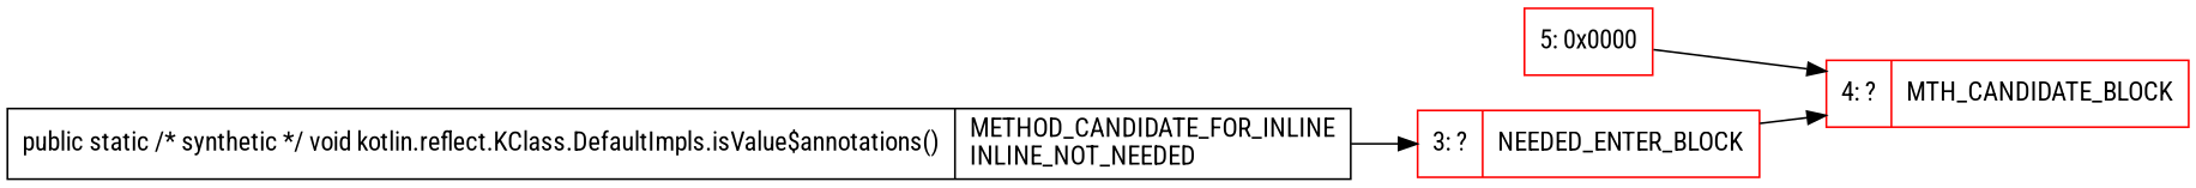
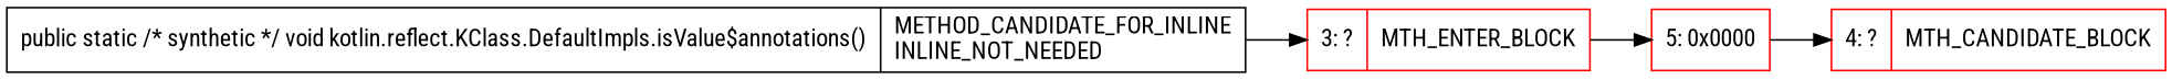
  digraph {
    fontname="Roboto Condensed"
    rankdir=LR
    node [color=red fontname="Roboto Condensed" shape=record]
    edge [fontname="Roboto Condensed"]
-   n1 [label="{3\:\ ?|NEEDED_ENTER_BLOCK\l}"]
+   n1 [label="{3\:\ ?|MTH_ENTER_BLOCK\l}"]
    n2 [label="{5\:\ 0x0000}"]
    n3 [label="{4\:\ ?|MTH_CANDIDATE_BLOCK\l}"]
    n4 [label="{public static \/* synthetic *\/ void kotlin.reflect.KClass.DefaultImpls.isValue$annotations()  | METHOD_CANDIDATE_FOR_INLINE\lINLINE_NOT_NEEDED\l}" color=""]
    subgraph cluster_1 {
      label="R(0)"
    }
-   n1 -> n3
+   n1 -> n2
    n2 -> n3
    n4 -> n1
  }
